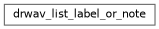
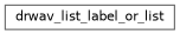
  digraph {
    rankdir=LR
    fontname="DejaVu Sans"
-   n1 [color=grey40 fillcolor=white fontname="DejaVu Sans" fontsize=10 height=0.2 label=drwav_list_label_or_note shape=box style=filled width=0.4]
+   n1 [color=grey40 fillcolor=white fontname="DejaVu Sans" fontsize=10 height=0.2 label=drwav_list_label_or_list shape=box style=filled width=0.4]
  }
